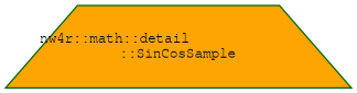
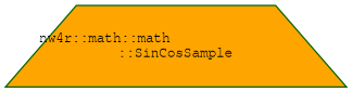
  digraph {
    rankdir=LR
-   n1 [color=darkgreen fillcolor=orange fontname=FreeMono fontsize=10 height=0.2 label="nw4r::math::detail\l::SinCosSample" shape=trapezium style=filled width=0.4]
+   n1 [color=darkgreen fillcolor=orange fontname=FreeMono fontsize=10 height=0.2 label="nw4r::math::math\l::SinCosSample" shape=trapezium style=filled width=0.4]
  }
